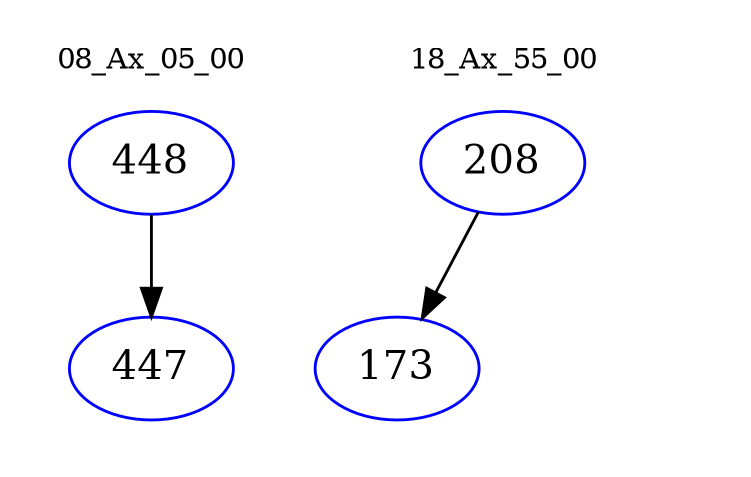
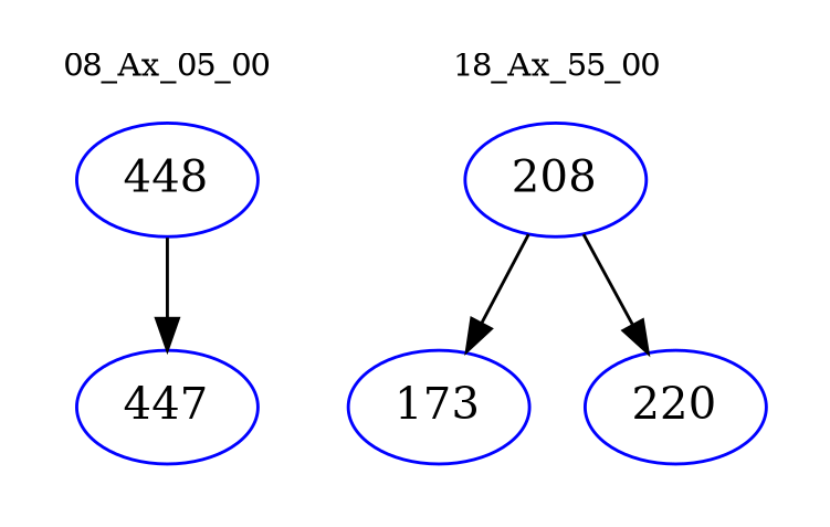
  digraph {
    node [color=blue]
    edge [color=black]
    n1 [label=448]
    n2 [label=447]
    n3 [label=208]
    n4 [label=173]
+   n5 [label=220]
    subgraph cluster_1 {
      color=white
      fontsize=10
      label="08_Ax_05_00"
      n1
      n2
    }
    subgraph cluster_2 {
      color=white
      fontsize=10
      label="18_Ax_55_00"
      n3
      n4
+     n5
    }
    n1 -> n2
    n3 -> n4
+   n3 -> n5
  }
